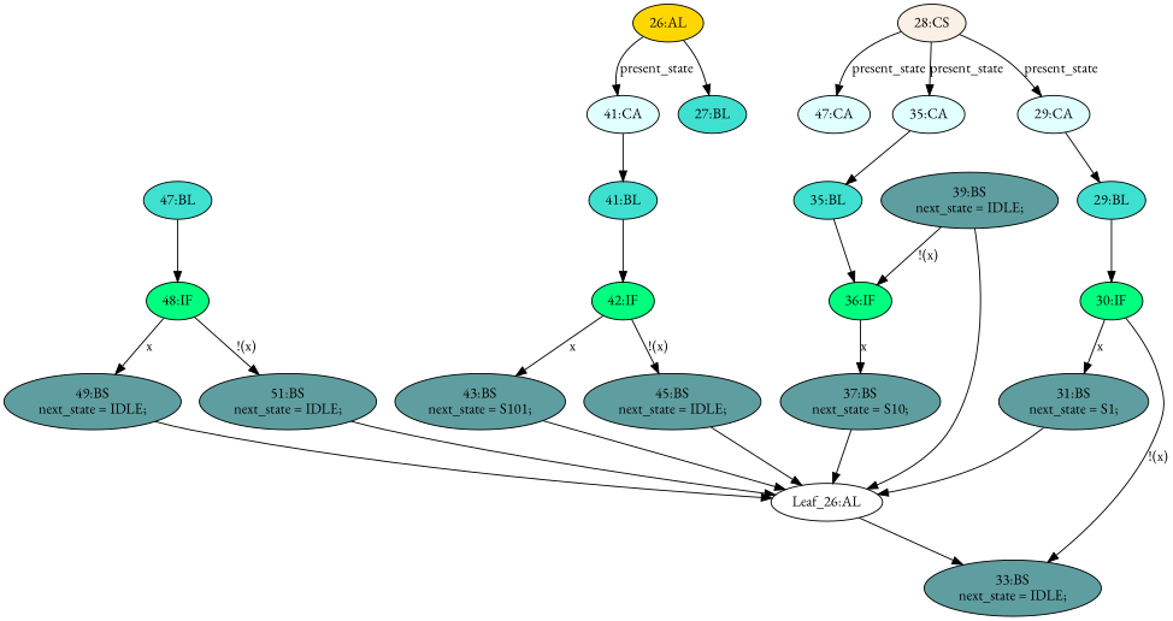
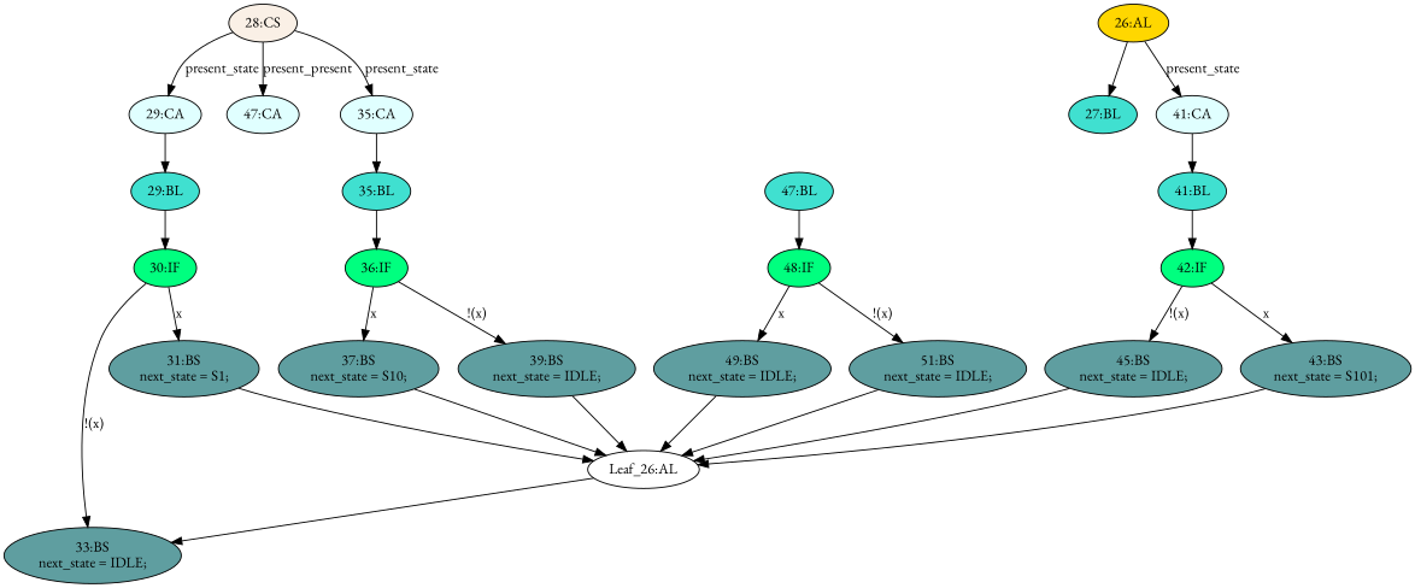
  strict digraph {
    fontname="EB Garamond"
    node [fillcolor=cadetblue fontname="EB Garamond" statements="[]" style=filled typ=BlockingSubstitution]
    edge [cond="[]" fontname="EB Garamond" lineno=None]
    n1 [ast="<pyverilog.vparser.ast.IfStatement object at 0x7fc86e3bb3d0>" fillcolor=springgreen label="42:IF" typ=IfStatement]
    n2 [ast="<pyverilog.vparser.ast.BlockingSubstitution object at 0x7fc86e3bb6d0>" label="45:BS\nnext_state = IDLE;" statements="[<pyverilog.vparser.ast.BlockingSubstitution object at 0x7fc86e3bb6d0>]"]
    n3 [ast="<pyverilog.vparser.ast.BlockingSubstitution object at 0x7fc86e3bb890>" label="43:BS\nnext_state = S101;" statements="[<pyverilog.vparser.ast.BlockingSubstitution object at 0x7fc86e3bb890>]"]
    n4 [def_var="['next_state']" label="Leaf_26:AL" fillcolor="" statements="" style="" typ=""]
    n5 [ast="<pyverilog.vparser.ast.BlockingSubstitution object at 0x7fc86deea090>" label="33:BS\nnext_state = IDLE;" statements="[<pyverilog.vparser.ast.BlockingSubstitution object at 0x7fc86deea090>]"]
    n6 [ast="<pyverilog.vparser.ast.Case object at 0x7fc86e3bba10>" fillcolor=lightcyan label="47:CA" typ=Case]
    n7 [ast="<pyverilog.vparser.ast.Block object at 0x7fc86e3bba90>" fillcolor=turquoise label="47:BL" typ=Block]
    n8 [ast="<pyverilog.vparser.ast.IfStatement object at 0x7fc86e3bbad0>" fillcolor=springgreen label="48:IF" typ=IfStatement]
    n9 [ast="<pyverilog.vparser.ast.BlockingSubstitution object at 0x7fc86e3bbc50>" label="49:BS\nnext_state = IDLE;" statements="[<pyverilog.vparser.ast.BlockingSubstitution object at 0x7fc86e3bbc50>]"]
    n10 [ast="<pyverilog.vparser.ast.BlockingSubstitution object at 0x7fc86e3bbb10>" label="51:BS\nnext_state = IDLE;" statements="[<pyverilog.vparser.ast.BlockingSubstitution object at 0x7fc86e3bbb10>]"]
    n11 [ast="<pyverilog.vparser.ast.Case object at 0x7fc86e3bbe10>" fillcolor=lightcyan label="41:CA" typ=Case]
    n12 [ast="<pyverilog.vparser.ast.Block object at 0x7fc86e3bbe90>" fillcolor=turquoise label="41:BL" typ=Block]
    n13 [ast="<pyverilog.vparser.ast.BlockingSubstitution object at 0x7fc86e3bbed0>" label="31:BS\nnext_state = S1;" statements="[<pyverilog.vparser.ast.BlockingSubstitution object at 0x7fc86e3bbed0>]"]
    n14 [ast="<pyverilog.vparser.ast.IfStatement object at 0x7fc86deea050>" fillcolor=springgreen label="30:IF" typ=IfStatement]
    n15 [ast="<pyverilog.vparser.ast.Case object at 0x7fc86deea210>" fillcolor=lightcyan label="35:CA" typ=Case]
    n16 [ast="<pyverilog.vparser.ast.Block object at 0x7fc86deea290>" fillcolor=turquoise label="35:BL" typ=Block]
    n17 [ast="<pyverilog.vparser.ast.IfStatement object at 0x7fc86deea2d0>" fillcolor=springgreen label="36:IF" typ=IfStatement]
    n18 [ast="<pyverilog.vparser.ast.BlockingSubstitution object at 0x7fc86deea450>" label="37:BS\nnext_state = S10;" statements="[<pyverilog.vparser.ast.BlockingSubstitution object at 0x7fc86deea450>]"]
    n19 [ast="<pyverilog.vparser.ast.BlockingSubstitution object at 0x7fc86deea310>" label="39:BS\nnext_state = IDLE;" statements="[<pyverilog.vparser.ast.BlockingSubstitution object at 0x7fc86deea310>]"]
    n20 [ast="<pyverilog.vparser.ast.Block object at 0x7fc86deea690>" fillcolor=turquoise label="27:BL" typ=Block]
    n21 [ast="<pyverilog.vparser.ast.CaseStatement object at 0x7fc86deea6d0>" fillcolor=linen label="28:CS" typ=CaseStatement]
    n22 [ast="<pyverilog.vparser.ast.Case object at 0x7fc86deea7d0>" fillcolor=lightcyan label="29:CA" typ=Case]
    n23 [ast="<pyverilog.vparser.ast.Block object at 0x7fc86deea610>" fillcolor=turquoise label="29:BL" typ=Block]
    n24 [ast="<pyverilog.vparser.ast.Always object at 0x7fc86deea8d0>" clk_sens=False fillcolor=gold label="26:AL" sens="['present_state', 'x']" typ=Always use_var="['x', 'present_state']"]
    n1 -> n2 [cond="['x']" label="!(x)" lineno=42]
    n1 -> n3 [cond="['x']" label=x lineno=42]
    n2 -> n4
    n3 -> n4
    n4 -> n5
    n7 -> n8
    n8 -> n9 [cond="['x']" label=x lineno=48]
    n8 -> n10 [cond="['x']" label="!(x)" lineno=48]
    n9 -> n4
    n10 -> n4
    n11 -> n12
    n12 -> n1
    n13 -> n4
    n14 -> n5 [cond="['x']" label="!(x)" lineno=30]
    n14 -> n13 [cond="['x']" label=x lineno=30]
    n15 -> n16
    n16 -> n17
    n17 -> n18 [cond="['x']" label=x lineno=36]
-   n19 -> n17 [cond="['x']" label="!(x)" lineno=36]
+   n17 -> n19 [cond="['x']" label="!(x)" lineno=36]
    n18 -> n4
    n19 -> n4
-   n21 -> n6 [cond="['present_state']" label=present_state lineno=28]
+   n21 -> n6 [cond="['present_state']" label=present_present lineno=28]
    n21 -> n15 [cond="['present_state']" label=present_state lineno=28]
    n21 -> n22 [cond="['present_state']" label=present_state lineno=28]
    n22 -> n23
    n23 -> n14
    n24 -> n11 [cond="['present_state']" label=present_state lineno=28]
    n24 -> n20
  }
